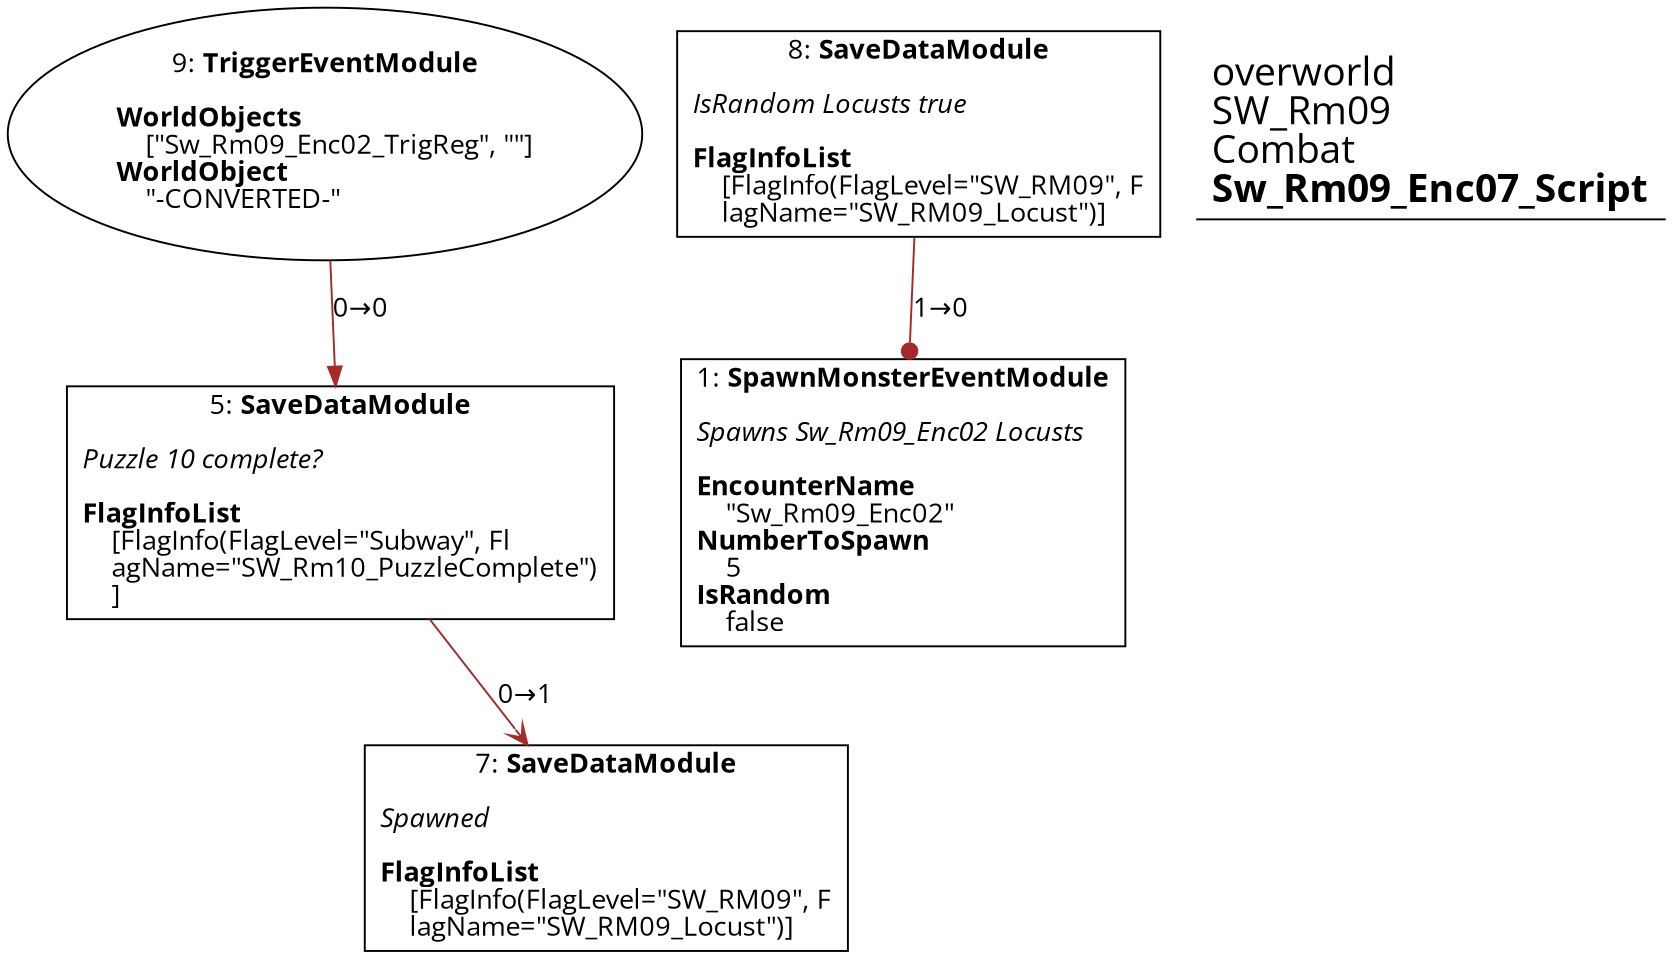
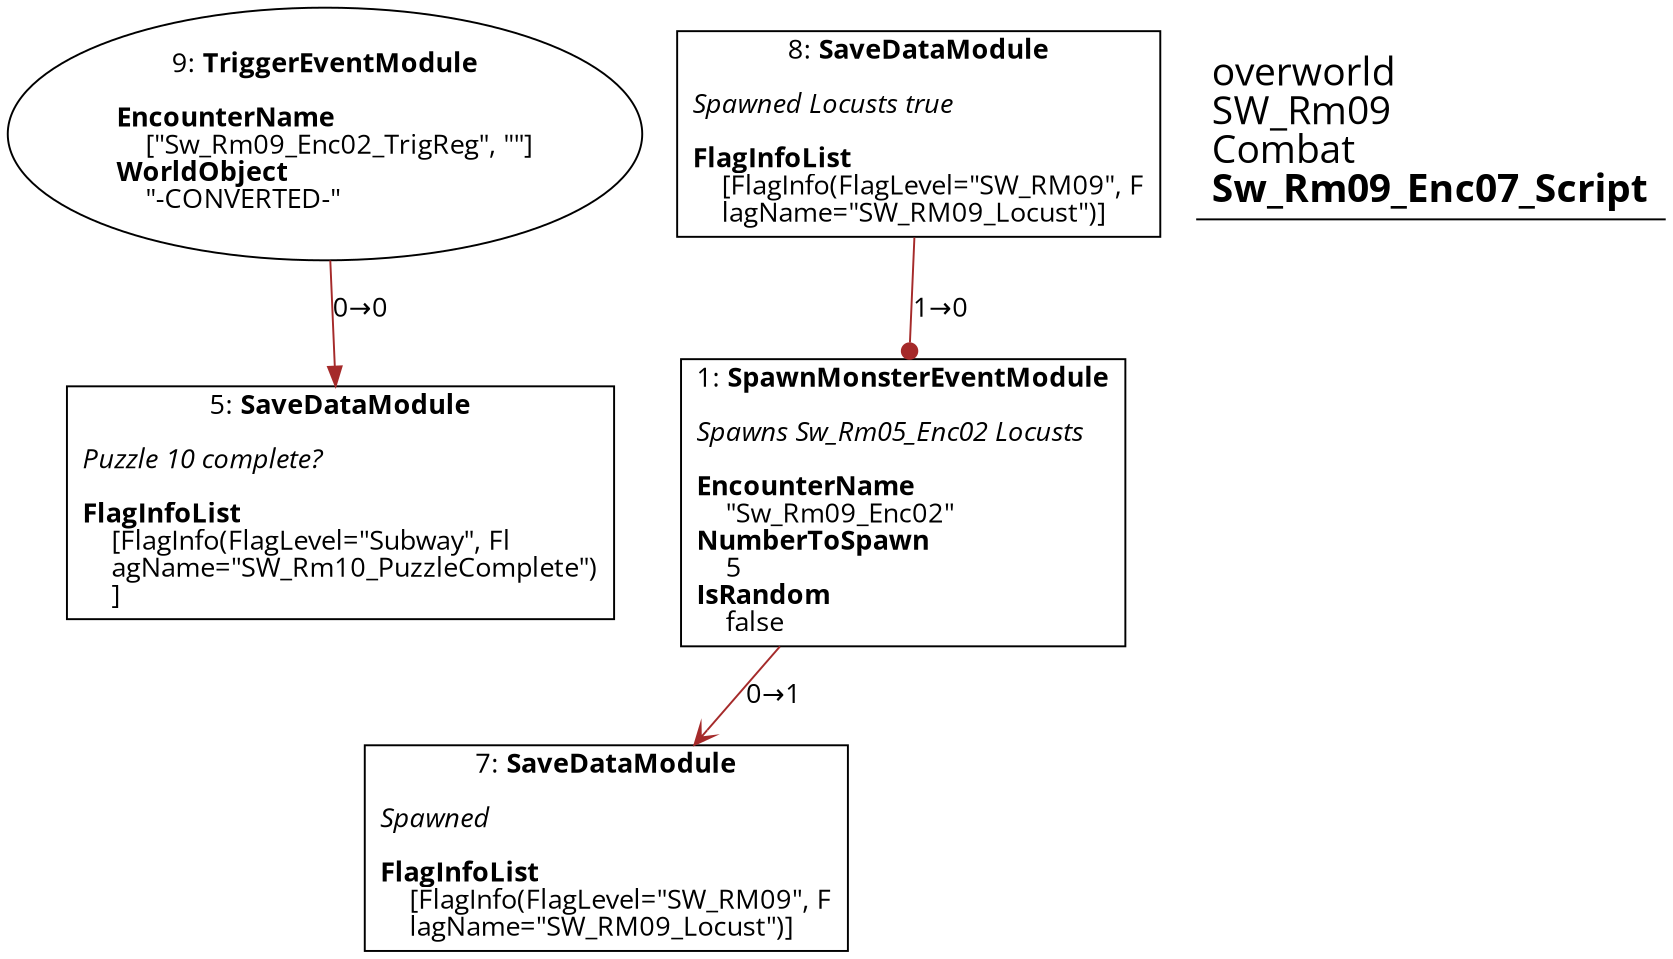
  digraph {
    fontname="Open Sans"
    splines=spline
    node [fontname="Open Sans" shape=box]
    edge [color=brown fontname="Open Sans"]
-   n1 [label=<1: <b>SpawnMonsterEventModule</b><br/><br/><i>Spawns Sw_Rm09_Enc02 Locusts<br align="left"/></i><br align="left"/><b>EncounterName</b><br align="left"/>    &quot;Sw_Rm09_Enc02&quot;<br align="left"/><b>NumberToSpawn</b><br align="left"/>    5<br align="left"/><b>IsRandom</b><br align="left"/>    false<br align="left"/>>]
+   n1 [label=<1: <b>SpawnMonsterEventModule</b><br/><br/><i>Spawns Sw_Rm05_Enc02 Locusts<br align="left"/></i><br align="left"/><b>EncounterName</b><br align="left"/>    &quot;Sw_Rm09_Enc02&quot;<br align="left"/><b>NumberToSpawn</b><br align="left"/>    5<br align="left"/><b>IsRandom</b><br align="left"/>    false<br align="left"/>>]
    n2 [label=<7: <b>SaveDataModule</b><br/><br/><i>Spawned<br align="left"/></i><br align="left"/><b>FlagInfoList</b><br align="left"/>    [FlagInfo(FlagLevel=&quot;SW_RM09&quot;, F<br align="left"/>    lagName=&quot;SW_RM09_Locust&quot;)]<br align="left"/>>]
    n3 [label=<5: <b>SaveDataModule</b><br/><br/><i>Puzzle 10 complete?<br align="left"/></i><br align="left"/><b>FlagInfoList</b><br align="left"/>    [FlagInfo(FlagLevel=&quot;Subway&quot;, Fl<br align="left"/>    agName=&quot;SW_Rm10_PuzzleComplete&quot;)<br align="left"/>    ]<br align="left"/>>]
-   n4 [label=<8: <b>SaveDataModule</b><br/><br/><i>IsRandom Locusts true<br align="left"/></i><br align="left"/><b>FlagInfoList</b><br align="left"/>    [FlagInfo(FlagLevel=&quot;SW_RM09&quot;, F<br align="left"/>    lagName=&quot;SW_RM09_Locust&quot;)]<br align="left"/>>]
-   n5 [label=<9: <b>TriggerEventModule</b><br/><br/><b>WorldObjects</b><br align="left"/>    [&quot;Sw_Rm09_Enc02_TrigReg&quot;, &quot;&quot;]<br align="left"/><b>WorldObject</b><br align="left"/>    &quot;-CONVERTED-&quot;<br align="left"/>> shape=oval]
+   n4 [label=<8: <b>SaveDataModule</b><br/><br/><i>Spawned Locusts true<br align="left"/></i><br align="left"/><b>FlagInfoList</b><br align="left"/>    [FlagInfo(FlagLevel=&quot;SW_RM09&quot;, F<br align="left"/>    lagName=&quot;SW_RM09_Locust&quot;)]<br align="left"/>>]
+   n5 [label=<9: <b>TriggerEventModule</b><br/><br/><b>EncounterName</b><br align="left"/>    [&quot;Sw_Rm09_Enc02_TrigReg&quot;, &quot;&quot;]<br align="left"/><b>WorldObject</b><br align="left"/>    &quot;-CONVERTED-&quot;<br align="left"/>> shape=oval]
    n6 [label=<<font point-size="20">overworld<br align="left"/>SW_Rm09<br align="left"/>Combat<br align="left"/><b>Sw_Rm09_Enc07_Script</b><br align="left"/></font>> shape=underline]
-   n3 -> n2 [arrowhead=vee label="0→1"]
+   n1 -> n2 [arrowhead=vee label="0→1"]
    n4 -> n1 [arrowhead=dot label="1→0"]
    n5 -> n3 [arrowhead=normal label="0→0"]
  }
